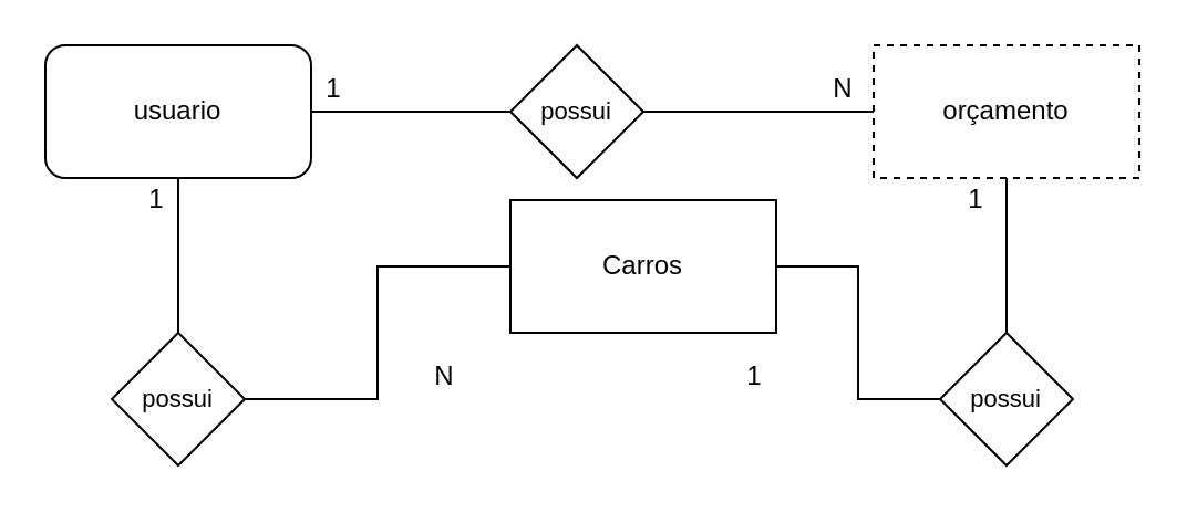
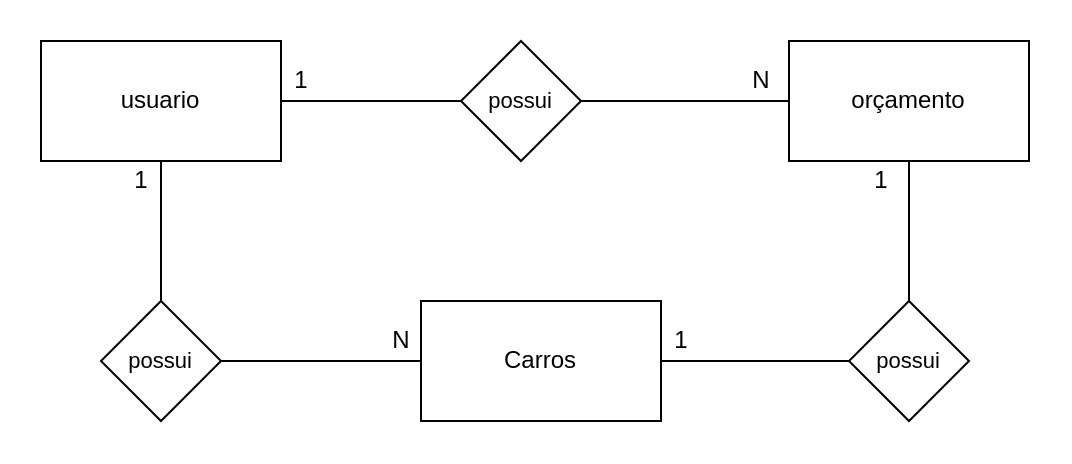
  <mxCell id="0" />
  <mxCell id="1" parent="0" />
  <mxCell id="2" value="" style="edgeStyle=orthogonalEdgeStyle;rounded=0;orthogonalLoop=1;jettySize=auto;html=1;fontSize=11;endArrow=none;endFill=0;" parent="1" source="4" target="6" edge="1"><mxGeometry relative="1" as="geometry" /></mxCell>
  <mxCell id="3" value="" style="edgeStyle=orthogonalEdgeStyle;rounded=0;orthogonalLoop=1;jettySize=auto;html=1;endArrow=none;endFill=0;" parent="1" source="4" target="14" edge="1"><mxGeometry relative="1" as="geometry" /></mxCell>
- <mxCell id="4" value="usuario" style="whiteSpace=wrap;html=1;rounded=1;" parent="1" vertex="1"><mxGeometry x="20" y="20" width="120" height="60" as="geometry" /></mxCell>
+ <mxCell id="4" value="usuario" style="rounded=0;whiteSpace=wrap;html=1;" parent="1" vertex="1"><mxGeometry x="20" y="20" width="120" height="60" as="geometry" /></mxCell>
  <mxCell id="5" value="" style="edgeStyle=orthogonalEdgeStyle;rounded=0;orthogonalLoop=1;jettySize=auto;html=1;fontSize=11;endArrow=none;endFill=0;" parent="1" source="6" target="9" edge="1"><mxGeometry relative="1" as="geometry" /></mxCell>
  <mxCell id="6" value="&lt;span style=&quot;font-size: 11px&quot;&gt;possui&lt;/span&gt;" style="rhombus;whiteSpace=wrap;html=1;" parent="1" vertex="1"><mxGeometry x="50" y="150" width="60" height="60" as="geometry" /></mxCell>
  <mxCell id="7" value="" style="edgeStyle=orthogonalEdgeStyle;rounded=0;orthogonalLoop=1;jettySize=auto;html=1;fontSize=11;endArrow=none;endFill=0;" parent="1" source="9" target="11" edge="1"><mxGeometry relative="1" as="geometry" /></mxCell>
  <mxCell id="8" value="" style="edgeStyle=orthogonalEdgeStyle;rounded=0;orthogonalLoop=1;jettySize=auto;html=1;endArrow=none;endFill=0;" parent="1" source="9" target="6" edge="1"><mxGeometry relative="1" as="geometry" /></mxCell>
- <mxCell id="9" value="Carros" style="rounded=0;whiteSpace=wrap;html=1;" parent="1" vertex="1"><mxGeometry x="230" y="90" width="120" height="60" as="geometry" /></mxCell>
+ <mxCell id="9" value="Carros" style="rounded=0;whiteSpace=wrap;html=1;" parent="1" vertex="1"><mxGeometry x="210" y="150" width="120" height="60" as="geometry" /></mxCell>
  <mxCell id="10" value="" style="edgeStyle=orthogonalEdgeStyle;rounded=0;orthogonalLoop=1;jettySize=auto;html=1;fontSize=11;endArrow=none;endFill=0;" parent="1" source="11" target="13" edge="1"><mxGeometry relative="1" as="geometry" /></mxCell>
  <mxCell id="11" value="&lt;span style=&quot;font-size: 11px&quot;&gt;possui&lt;/span&gt;" style="rhombus;whiteSpace=wrap;html=1;" parent="1" vertex="1"><mxGeometry x="424" y="150" width="60" height="60" as="geometry" /></mxCell>
  <mxCell id="12" value="" style="edgeStyle=orthogonalEdgeStyle;rounded=0;orthogonalLoop=1;jettySize=auto;html=1;fontSize=11;endArrow=none;endFill=0;" parent="1" source="13" target="14" edge="1"><mxGeometry relative="1" as="geometry" /></mxCell>
- <mxCell id="13" value="orçamento" style="rounded=0;whiteSpace=wrap;html=1;dashed=1;" parent="1" vertex="1"><mxGeometry x="394" y="20" width="120" height="60" as="geometry" /></mxCell>
+ <mxCell id="13" value="orçamento" style="rounded=0;whiteSpace=wrap;html=1;" parent="1" vertex="1"><mxGeometry x="394" y="20" width="120" height="60" as="geometry" /></mxCell>
  <mxCell id="14" value="&lt;span style=&quot;font-size: 11px&quot;&gt;possui&lt;/span&gt;" style="rhombus;whiteSpace=wrap;html=1;" parent="1" vertex="1"><mxGeometry x="230" y="20" width="60" height="60" as="geometry" /></mxCell>
  <mxCell id="15" value="1" style="text;html=1;align=center;verticalAlign=middle;resizable=0;points=[];autosize=1;strokeColor=none;fillColor=none;" parent="1" vertex="1"><mxGeometry x="60" y="80" width="20" height="20" as="geometry" /></mxCell>
  <mxCell id="16" value="N" style="text;html=1;align=center;verticalAlign=middle;resizable=0;points=[];autosize=1;strokeColor=none;fillColor=none;" parent="1" vertex="1"><mxGeometry x="190" y="160" width="20" height="20" as="geometry" /></mxCell>
  <mxCell id="17" value="1" style="text;html=1;align=center;verticalAlign=middle;resizable=0;points=[];autosize=1;strokeColor=none;fillColor=none;" parent="1" vertex="1"><mxGeometry x="330" y="160" width="20" height="20" as="geometry" /></mxCell>
  <mxCell id="18" value="1" style="text;html=1;align=center;verticalAlign=middle;resizable=0;points=[];autosize=1;strokeColor=none;fillColor=none;" parent="1" vertex="1"><mxGeometry x="430" y="80" width="20" height="20" as="geometry" /></mxCell>
  <mxCell id="19" value="1" style="text;html=1;align=center;verticalAlign=middle;resizable=0;points=[];autosize=1;strokeColor=none;fillColor=none;" parent="1" vertex="1"><mxGeometry x="140" y="30" width="20" height="20" as="geometry" /></mxCell>
  <mxCell id="20" value="N" style="text;html=1;align=center;verticalAlign=middle;resizable=0;points=[];autosize=1;strokeColor=none;fillColor=none;" parent="1" vertex="1"><mxGeometry x="370" y="30" width="20" height="20" as="geometry" /></mxCell>
